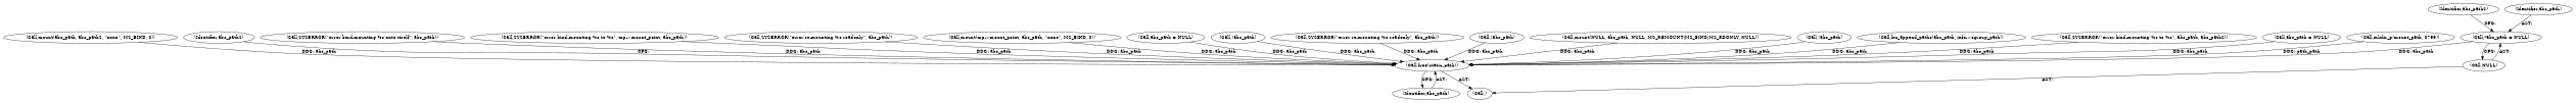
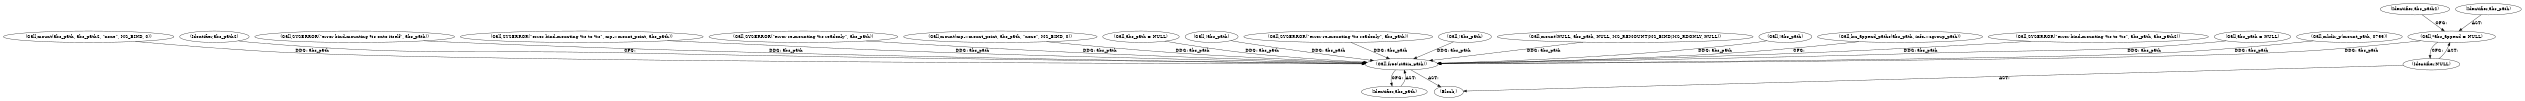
  digraph {
-   n1 [label="(Call,*abs_path = NULL)"]
+   n1 [label="(Call,*abs_append = NULL)"]
    n2 [label="(Call,free(static_path))"]
-   n3 [label="(Call,NULL)"]
-   n4 [label="(Call,)"]
+   n3 [label="(Identifier,NULL)"]
+   n4 [label="(Block,)"]
    n5 [label="(Identifier,abs_path)"]
    n6 [label="(Call,mount(abs_path, abs_path2, \"none\", MS_BIND, 0))"]
    n7 [label="(Identifier,abs_path2)"]
    n8 [label="(Call,SYSERROR(\"error bind-mounting %s onto itself\", abs_path))"]
    n9 [label="(Call,SYSERROR(\"error bind-mounting %s to %s\", mp->mount_point, abs_path))"]
    n10 [label="(Call,SYSERROR(\"error re-mounting %s readonly\", abs_path))"]
    n11 [label="(Call,mount(mp->mount_point, abs_path, \"none\", MS_BIND, 0))"]
    n12 [label="(Call,abs_path = NULL)"]
    n13 [label="(Call,!abs_path)"]
    n14 [label="(Identifier,abs_path2)"]
    n15 [label="(Call,SYSERROR(\"error re-mounting %s readonly\", abs_path))"]
    n16 [label="(Call,!abs_path)"]
    n17 [label="(Call,mount(NULL, abs_path, NULL, MS_REMOUNT|MS_BIND|MS_RDONLY, NULL))"]
    n18 [label="(Call,!abs_path)"]
    n19 [label="(Call,lxc_append_paths(abs_path, info->cgroup_path))"]
    n20 [label="(Call,SYSERROR(\"error bind-mounting %s to %s\", abs_path, abs_path2))"]
    n21 [label="(Identifier,abs_path)"]
    n22 [label="(Call,abs_path = NULL)"]
    n23 [label="(Call,mkdir_p(mount_path, 0755))"]
    n1 -> n2 [label="DDG: abs_path"]
    n1 -> n3 [label="CFG: "]
    n2 -> n4 [label="AST: "]
    n2 -> n5 [label="CFG: "]
    n3 -> n1 [label="AST: "]
    n3 -> n4 [label="AST: "]
    n5 -> n2 [label="AST: "]
    n6 -> n2 [label="DDG: abs_path"]
    n7 -> n2 [label="CFG: "]
    n8 -> n2 [label="DDG: abs_path"]
    n9 -> n2 [label="DDG: abs_path"]
    n10 -> n2 [label="DDG: abs_path"]
    n11 -> n2 [label="DDG: abs_path"]
    n12 -> n2 [label="DDG: abs_path"]
    n13 -> n2 [label="DDG: abs_path"]
    n14 -> n1 [label="CFG: "]
    n15 -> n2 [label="DDG: abs_path"]
    n16 -> n2 [label="DDG: abs_path"]
    n17 -> n2 [label="DDG: abs_path"]
    n18 -> n2 [label="DDG: abs_path"]
-   n19 -> n2 [label="DDG: abs_path"]
+   n19 -> n2 [label="CFG: "]
    n20 -> n2 [label="DDG: abs_path"]
    n21 -> n1 [label="AST: "]
    n22 -> n2 [label="DDG: abs_path"]
-   n23 -> n2 [label="DDG: path_path"]
+   n23 -> n2 [label="DDG: abs_path"]
  }
